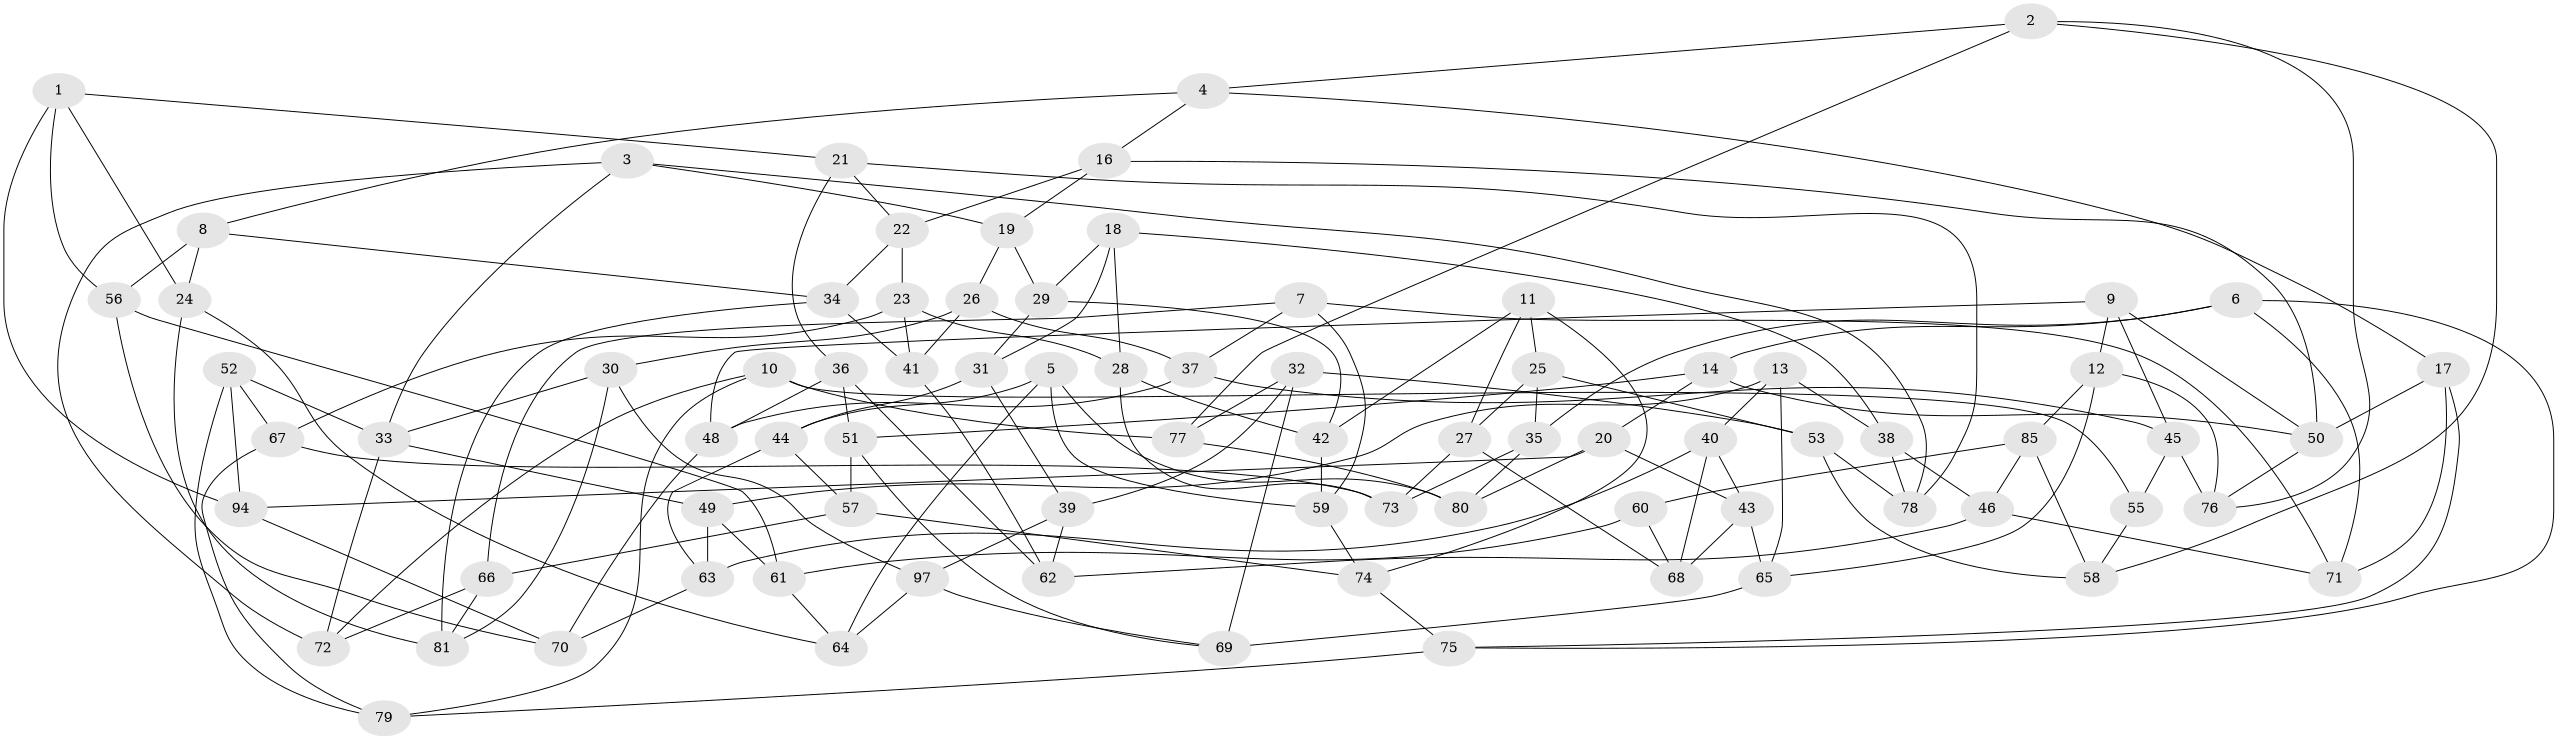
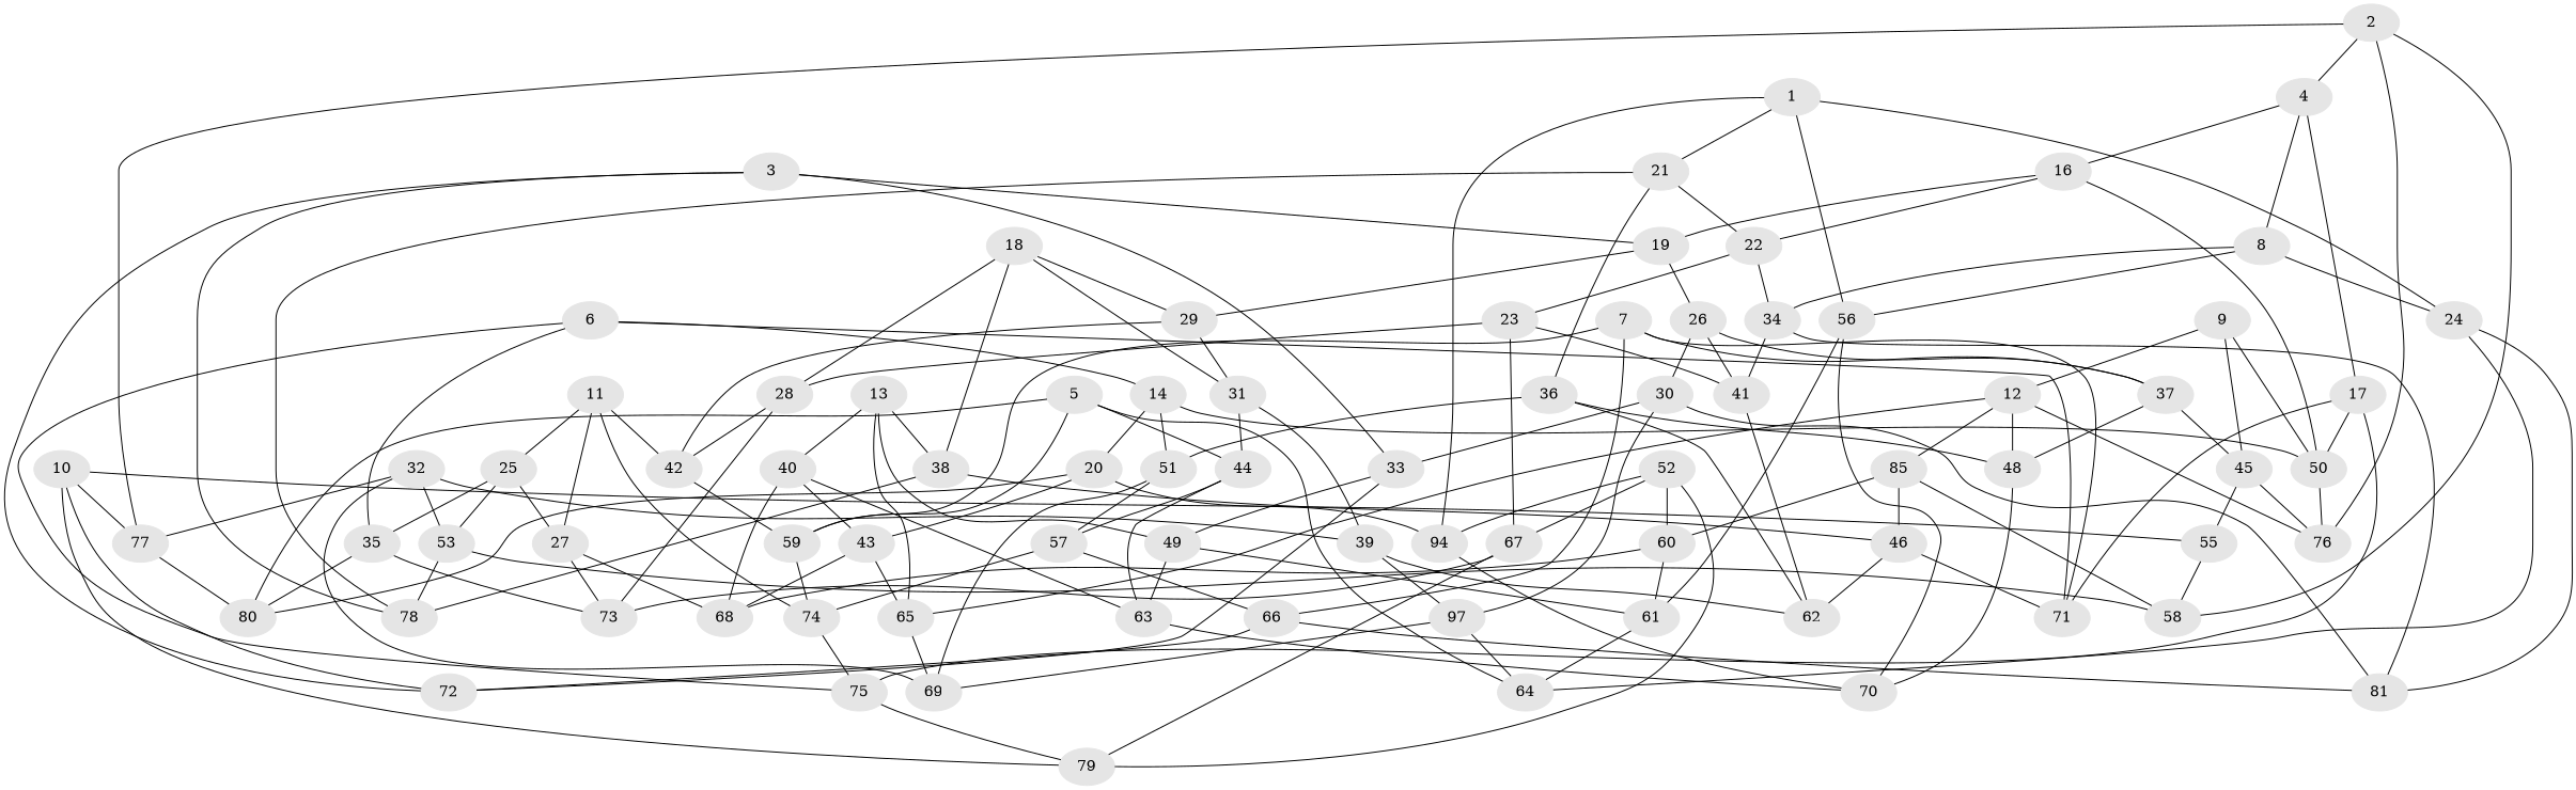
  graph {
    fontname="DejaVu Serif"
    node [color=gray90 fontname="DejaVu Serif" style=filled]
    edge [fontname="DejaVu Serif"]
    1
    21
    24
    n4 [label=94]
    56
    78
    22
    36
    64
    81
    70
    61
    2
    4
    58
    76
    77
    8
    16
    17
    80
    3
    19
    33
    72
    29
    26
    49
    34
    50
    71
    75
    5
    44
    59
    63
    57
    74
    6
    14
    35
    20
    51
    73
    79
    7
    37
    66
    45
    48
    41
    9
    12
    n54 [label=85]
    65
    55
    10
    11
    25
    27
    42
    53
    68
    46
    60
    69
    13
    38
    40
    43
    62
    23
    18
    28
    31
    39
    30
    67
    n79 [label=97]
    32
    52
    1 -- 21
    1 -- 24
    1 -- n4
    1 -- 56
    21 -- 78
    21 -- 22
    21 -- 36
    24 -- 64
    24 -- 81
    n4 -- 70
    56 -- 70
    56 -- 61
    22 -- 34
    22 -- 23
    36 -- 51
    36 -- 48
    36 -- 62
    61 -- 64
    2 -- 4
    2 -- 58
    2 -- 76
    2 -- 77
    4 -- 8
    4 -- 16
    4 -- 17
    77 -- 80
    8 -- 24
    8 -- 56
    8 -- 34
    16 -- 22
    16 -- 19
    16 -- 50
    17 -- 50
    17 -- 71
    17 -- 75
    3 -- 78
    3 -- 19
    3 -- 33
    3 -- 72
    19 -- 29
    19 -- 26
    33 -- 72
    33 -- 49
    29 -- 42
    29 -- 31
    26 -- 37
    26 -- 41
    26 -- 30
    49 -- 61
    49 -- 63
    34 -- 81
    34 -- 41
    50 -- 76
    75 -- 79
    5 -- 64
    5 -- 80
    5 -- 44
    5 -- 59
    44 -- 63
    44 -- 57
    59 -- 74
    63 -- 70
    57 -- 74
    57 -- 66
    74 -- 75
    6 -- 71
    6 -- 75
    6 -- 14
    6 -- 35
    14 -- 50
    14 -- 20
    14 -- 51
    35 -- 80
    35 -- 73
    20 -- n4
    20 -- 80
    20 -- 43
    51 -- 57
    51 -- 69
    7 -- 71
    7 -- 59
    7 -- 37
    7 -- 66
    37 -- 45
    37 -- 48
    66 -- 81
    66 -- 72
    45 -- 76
    45 -- 55
    48 -- 70
    41 -- 62
    9 -- 50
    9 -- 45
-   9 -- 48
+   12 -- 48
    9 -- 12
    12 -- 76
    12 -- n54
    12 -- 65
    n54 -- 58
    n54 -- 46
    n54 -- 60
    65 -- 69
    55 -- 58
    10 -- 77
    10 -- 72
    10 -- 79
    10 -- 55
    11 -- 74
    11 -- 25
    11 -- 27
    11 -- 42
    25 -- 35
    25 -- 27
    25 -- 53
    27 -- 73
    27 -- 68
    42 -- 59
    53 -- 78
    53 -- 58
    46 -- 71
    46 -- 62
    60 -- 61
    60 -- 68
    13 -- 49
    13 -- 65
    13 -- 38
    13 -- 40
    38 -- 78
    38 -- 46
    40 -- 63
    40 -- 68
    40 -- 43
    43 -- 65
    43 -- 68
    23 -- 41
    23 -- 28
    23 -- 67
    18 -- 29
    18 -- 38
    18 -- 28
    18 -- 31
    28 -- 73
    28 -- 42
    31 -- 44
    31 -- 39
    39 -- 62
    39 -- n79
    30 -- 81
    30 -- 33
    30 -- n79
    67 -- 73
    67 -- 79
    n79 -- 64
    n79 -- 69
    32 -- 77
    32 -- 53
    32 -- 69
    32 -- 39
    52 -- n4
    52 -- 79
-   52 -- 33
+   52 -- 60
    52 -- 67
  }
